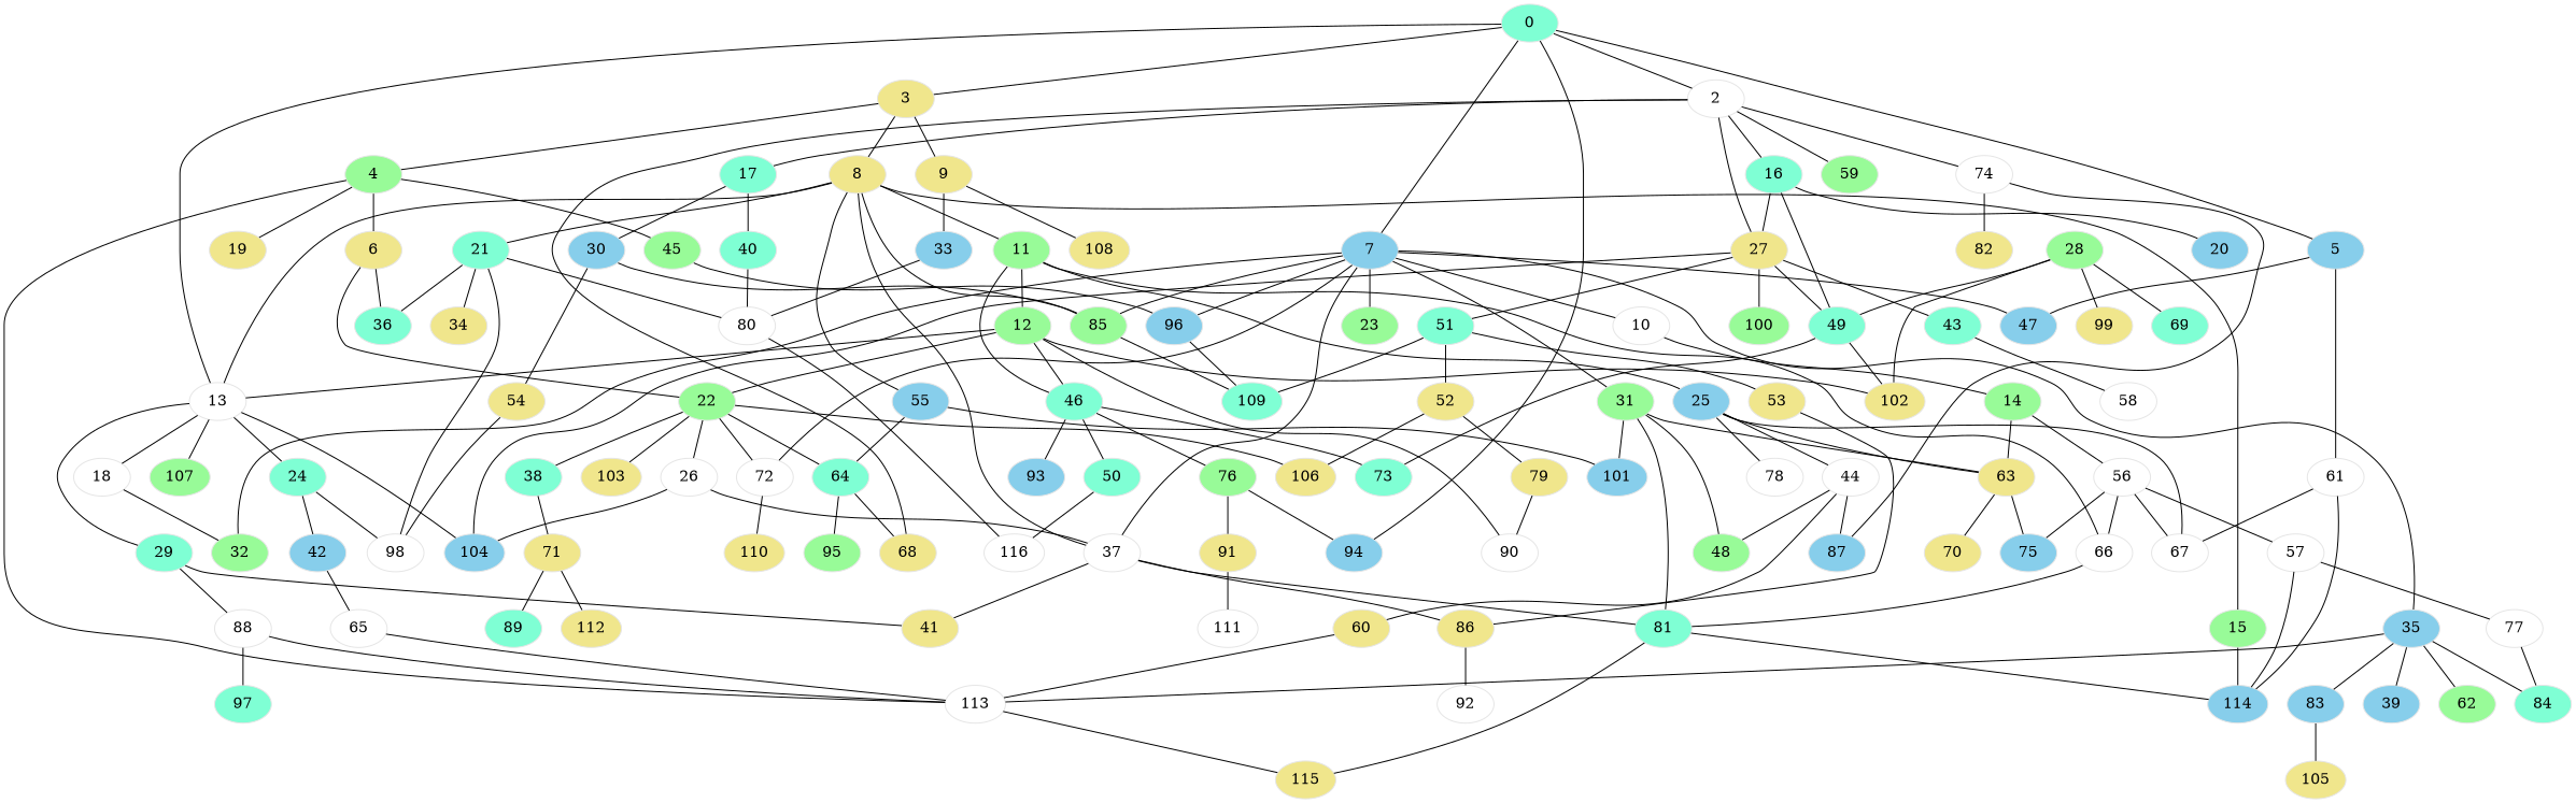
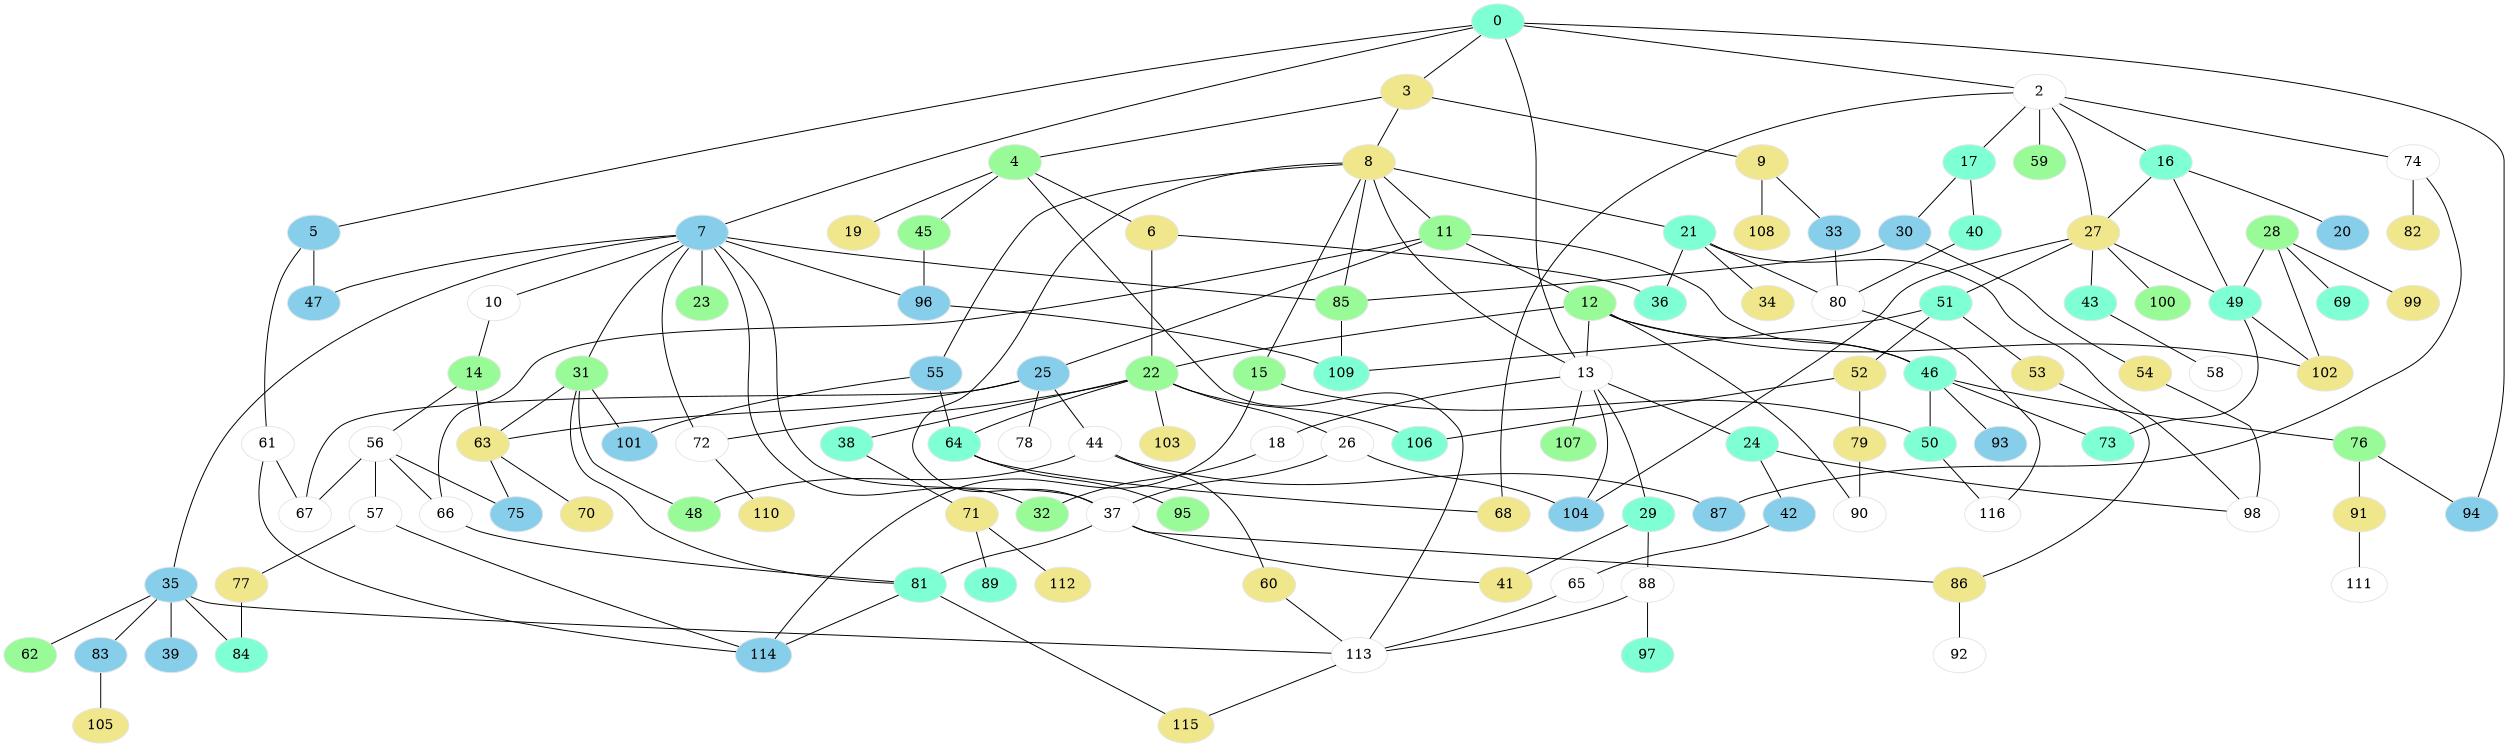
  graph {
    node [color=gray90 fillcolor=khaki style=filled]
    n1 [fillcolor=aquamarine label=0]
    2 [fillcolor=white]
    3
    5 [fillcolor=skyblue]
    7 [fillcolor=skyblue]
    13 [fillcolor=white]
    94 [fillcolor=skyblue]
    16 [fillcolor=aquamarine]
    17 [fillcolor=aquamarine]
    59 [fillcolor=palegreen]
    68
    74 [fillcolor=white]
    27
    4 [fillcolor=palegreen]
    8
    9
    47 [fillcolor=skyblue]
    61 [fillcolor=white]
    10 [fillcolor=white]
    23 [fillcolor=palegreen]
    31 [fillcolor=palegreen]
    32 [fillcolor=palegreen]
    35 [fillcolor=skyblue]
    37 [fillcolor=white]
    72 [fillcolor=white]
    85 [fillcolor=palegreen]
    96 [fillcolor=skyblue]
    18 [fillcolor=white]
    24 [fillcolor=aquamarine]
    29 [fillcolor=aquamarine]
    104 [fillcolor=skyblue]
    107 [fillcolor=palegreen]
    20 [fillcolor=skyblue]
    49 [fillcolor=aquamarine]
    30 [fillcolor=skyblue]
    40 [fillcolor=aquamarine]
    28 [fillcolor=palegreen]
    102
    69 [fillcolor=aquamarine]
    99
    87 [fillcolor=skyblue]
    82
    6
    19
    45 [fillcolor=palegreen]
    113 [fillcolor=white]
    11 [fillcolor=palegreen]
    15 [fillcolor=palegreen]
    21 [fillcolor=aquamarine]
    55 [fillcolor=skyblue]
    33 [fillcolor=skyblue]
    108
    22 [fillcolor=palegreen]
    36 [fillcolor=aquamarine]
    115
    114 [fillcolor=skyblue]
    67 [fillcolor=white]
    26 [fillcolor=white]
    38 [fillcolor=aquamarine]
    64 [fillcolor=aquamarine]
    103
-   106
+   106 [fillcolor=aquamarine]
    14 [fillcolor=palegreen]
    63
    48 [fillcolor=palegreen]
    81 [fillcolor=aquamarine]
    101 [fillcolor=skyblue]
    39 [fillcolor=skyblue]
    62 [fillcolor=palegreen]
    83 [fillcolor=skyblue]
    84 [fillcolor=aquamarine]
    41
    86
    110
    109 [fillcolor=aquamarine]
    12 [fillcolor=palegreen]
    25 [fillcolor=skyblue]
    46 [fillcolor=aquamarine]
    66 [fillcolor=white]
    50 [fillcolor=aquamarine]
    34
    80 [fillcolor=white]
    98 [fillcolor=white]
    56 [fillcolor=white]
    90 [fillcolor=white]
    44 [fillcolor=white]
    78 [fillcolor=white]
    73 [fillcolor=aquamarine]
    76 [fillcolor=palegreen]
    93 [fillcolor=skyblue]
    42 [fillcolor=skyblue]
    88 [fillcolor=white]
    57 [fillcolor=white]
    75 [fillcolor=skyblue]
    70
    116 [fillcolor=white]
    43 [fillcolor=aquamarine]
    51 [fillcolor=aquamarine]
    100 [fillcolor=palegreen]
    54
    71
    95 [fillcolor=palegreen]
    65 [fillcolor=white]
    60
    58 [fillcolor=white]
    52
    53
    97 [fillcolor=aquamarine]
    105
    92 [fillcolor=white]
    89 [fillcolor=aquamarine]
    112
    91
    79
-   77 [fillcolor=white]
+   77
    111 [fillcolor=white]
    n1 -- 2
    n1 -- 3
    n1 -- 5
    n1 -- 7
    n1 -- 13
    n1 -- 94
    2 -- 16
    2 -- 17
    2 -- 59
    2 -- 68
    2 -- 74
    2 -- 27
    3 -- 4
    3 -- 8
    3 -- 9
    5 -- 47
    5 -- 61
    7 -- 47
    7 -- 10
    7 -- 23
    7 -- 31
    7 -- 32
    7 -- 35
    7 -- 37
    7 -- 72
    7 -- 85
    7 -- 96
    13 -- 18
    13 -- 24
    13 -- 29
    13 -- 104
    13 -- 107
    16 -- 27
    16 -- 20
    16 -- 49
    17 -- 30
    17 -- 40
    74 -- 87
    74 -- 82
    27 -- 104
    27 -- 49
    27 -- 43
    27 -- 51
    27 -- 100
    4 -- 6
    4 -- 19
    4 -- 45
    4 -- 113
    8 -- 13
    8 -- 37
    8 -- 85
    8 -- 11
    8 -- 15
    8 -- 21
    8 -- 55
    9 -- 33
    9 -- 108
    61 -- 114
    61 -- 67
    10 -- 14
    31 -- 63
    31 -- 48
    31 -- 81
    31 -- 101
    35 -- 113
    35 -- 39
    35 -- 62
    35 -- 83
    35 -- 84
    37 -- 81
    37 -- 41
    37 -- 86
    72 -- 110
    85 -- 109
    96 -- 109
    18 -- 32
    24 -- 98
    24 -- 42
    29 -- 41
    29 -- 88
    49 -- 102
    49 -- 73
    30 -- 85
    30 -- 54
    40 -- 80
    28 -- 49
    28 -- 102
    28 -- 69
    28 -- 99
    6 -- 22
    6 -- 36
    45 -- 96
    113 -- 115
    11 -- 12
    11 -- 25
    11 -- 46
    11 -- 66
    15 -- 114
+   15 -- 50
    21 -- 36
    21 -- 34
    21 -- 80
    21 -- 98
    55 -- 64
    55 -- 101
    33 -- 80
    22 -- 72
    22 -- 26
    22 -- 38
    22 -- 64
    22 -- 103
    22 -- 106
    26 -- 37
    26 -- 104
    38 -- 71
    64 -- 68
    64 -- 95
    14 -- 63
    14 -- 56
    63 -- 75
    63 -- 70
    81 -- 115
    81 -- 114
    83 -- 105
    86 -- 92
    12 -- 13
    12 -- 102
    12 -- 22
    12 -- 46
    12 -- 90
    25 -- 67
    25 -- 63
    25 -- 44
    25 -- 78
    46 -- 50
    46 -- 73
    46 -- 76
    46 -- 93
    66 -- 81
    50 -- 116
    80 -- 116
    56 -- 67
    56 -- 66
    56 -- 57
    56 -- 75
    44 -- 87
    44 -- 48
    44 -- 60
    76 -- 94
    76 -- 91
    42 -- 65
    88 -- 113
    88 -- 97
    57 -- 114
    57 -- 77
    43 -- 58
    51 -- 109
    51 -- 52
    51 -- 53
    54 -- 98
    71 -- 89
    71 -- 112
    65 -- 113
    60 -- 113
    52 -- 106
    52 -- 79
    53 -- 86
    91 -- 111
    79 -- 90
    77 -- 84
  }
